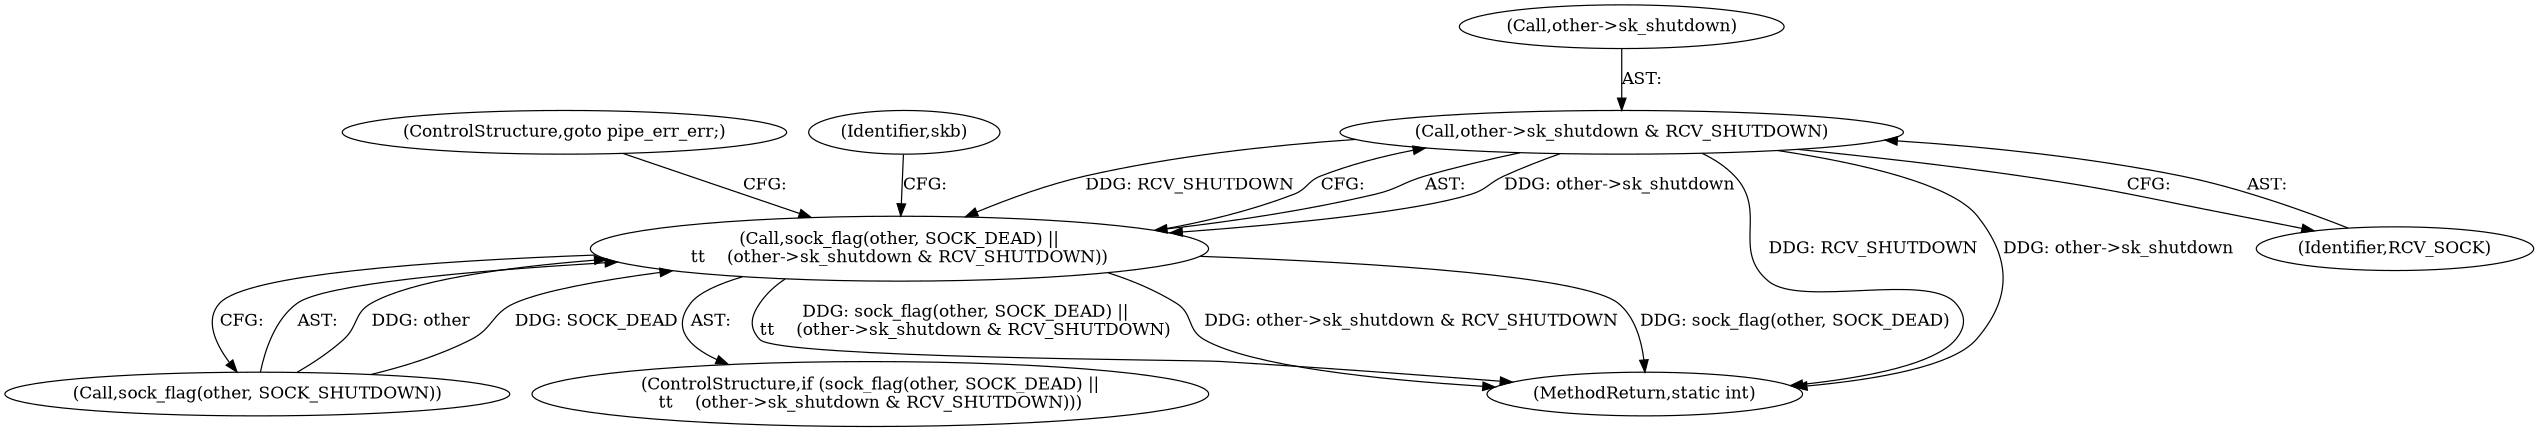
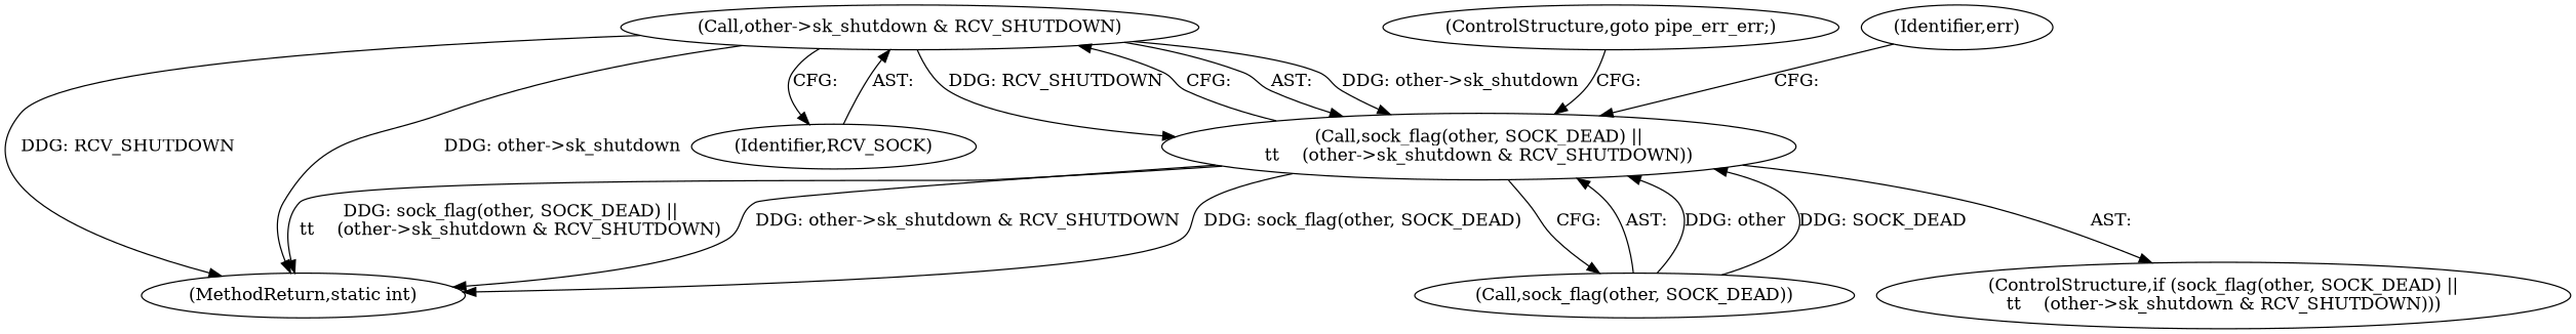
  digraph {
    n1 [label="(Call,other->sk_shutdown & RCV_SHUTDOWN)"]
    n2 [label="(Call,sock_flag(other, SOCK_DEAD) ||\n\t\t    (other->sk_shutdown & RCV_SHUTDOWN))"]
    n3 [label="(MethodReturn,static int)"]
    n4 [label="(Identifier,RCV_SOCK)"]
-   n5 [label="(Call,sock_flag(other, SOCK_SHUTDOWN))"]
+   n5 [label="(Call,sock_flag(other, SOCK_DEAD))"]
    n6 [label="(ControlStructure,if (sock_flag(other, SOCK_DEAD) ||\n\t\t    (other->sk_shutdown & RCV_SHUTDOWN)))"]
-   n7 [label="(Call,other->sk_shutdown)"]
    n8 [label="(ControlStructure,goto pipe_err_err;)"]
-   n9 [label="(Identifier,skb)"]
+   n9 [label="(Identifier,err)"]
    n1 -> n2 [label="AST: "]
    n1 -> n2 [label="DDG: other->sk_shutdown"]
    n1 -> n2 [label="DDG: RCV_SHUTDOWN"]
    n1 -> n3 [label="DDG: RCV_SHUTDOWN"]
    n1 -> n3 [label="DDG: other->sk_shutdown"]
    n1 -> n4 [label="CFG: "]
    n2 -> n1 [label="CFG: "]
    n2 -> n3 [label="DDG: other->sk_shutdown & RCV_SHUTDOWN"]
    n2 -> n3 [label="DDG: sock_flag(other, SOCK_DEAD)"]
    n2 -> n3 [label="DDG: sock_flag(other, SOCK_DEAD) ||\n\t\t    (other->sk_shutdown & RCV_SHUTDOWN)"]
    n2 -> n5 [label="CFG: "]
    n2 -> n6 [label="AST: "]
    n4 -> n1 [label="AST: "]
    n5 -> n2 [label="AST: "]
    n5 -> n2 [label="DDG: other"]
    n5 -> n2 [label="DDG: SOCK_DEAD"]
-   n7 -> n1 [label="AST: "]
    n8 -> n2 [label="CFG: "]
    n9 -> n2 [label="CFG: "]
  }
